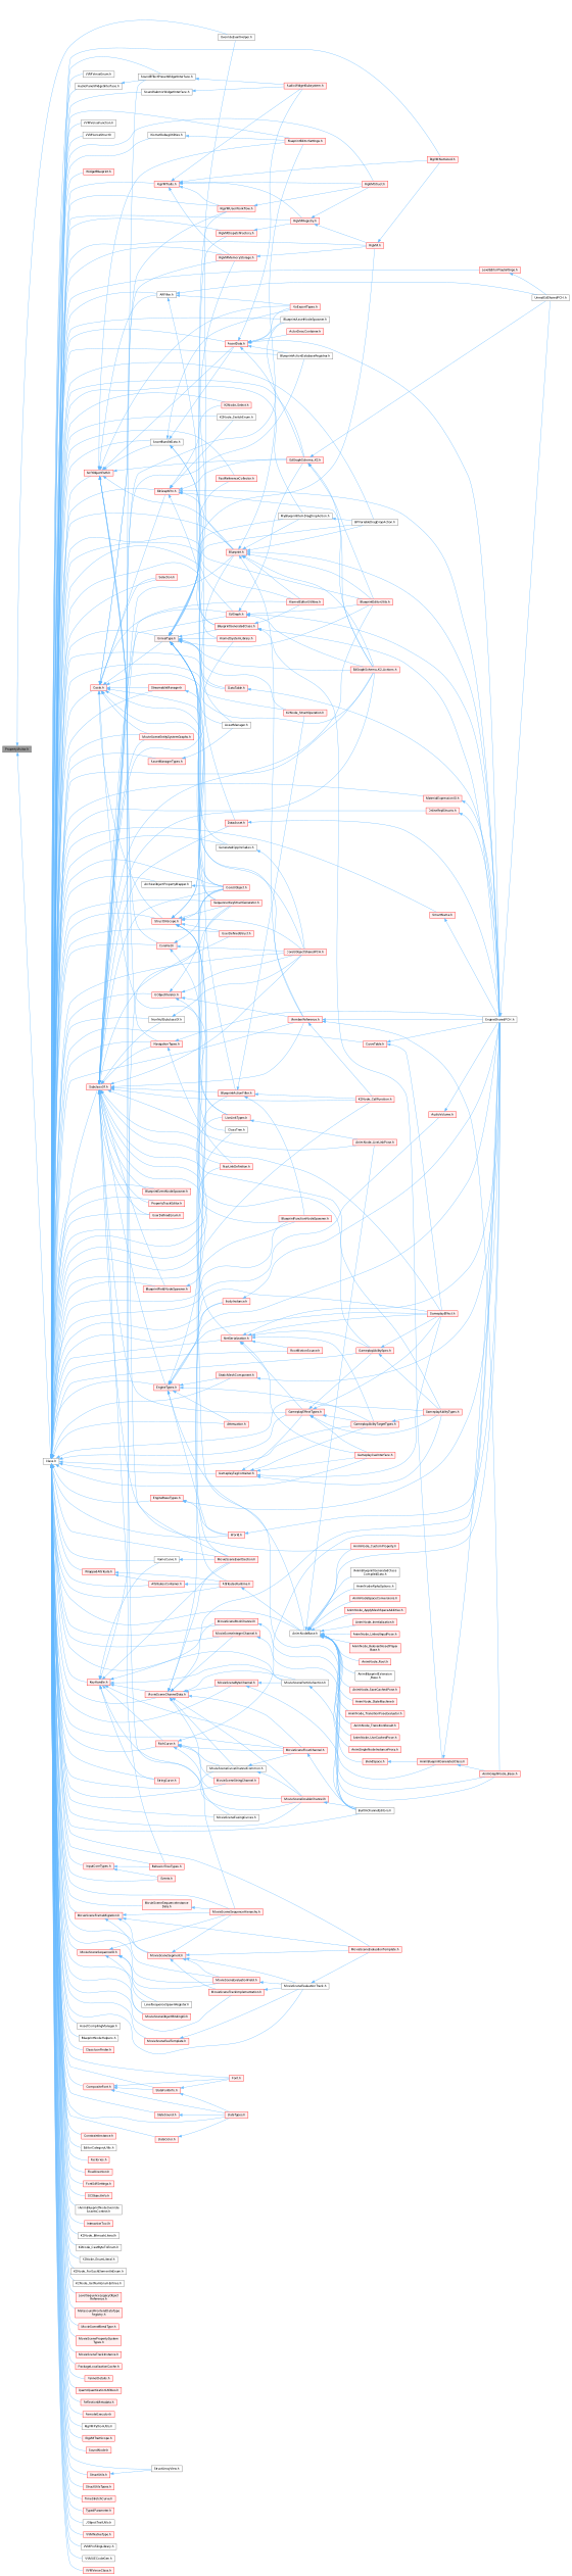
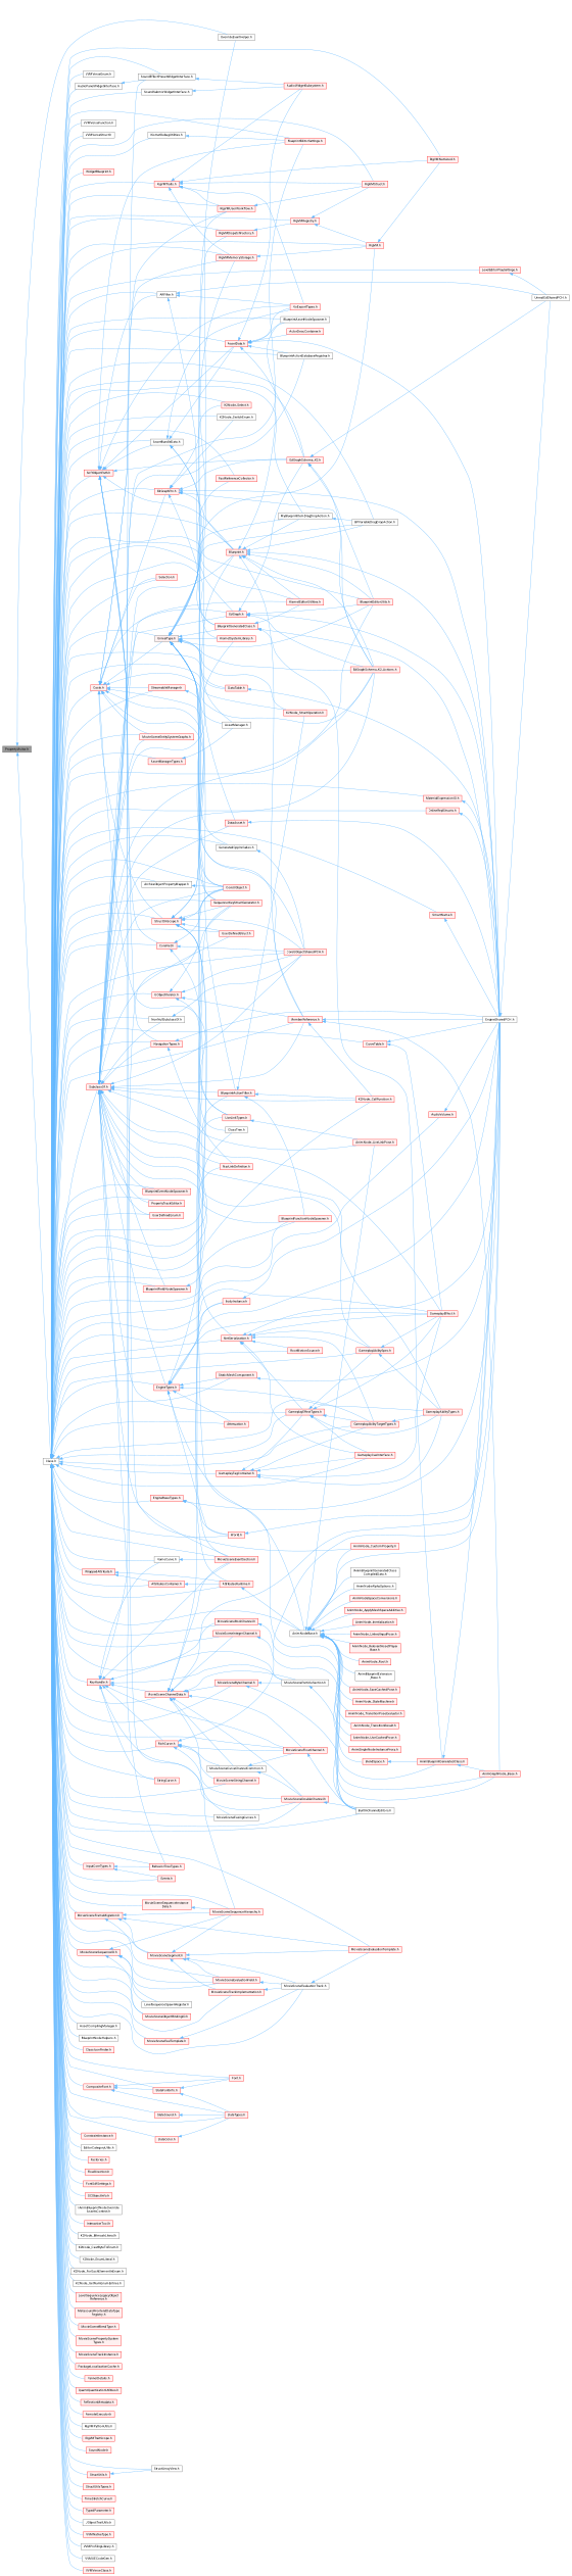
  digraph {
    fontname=Roboto
    rankdir=LR
    node [color=red fillcolor="#FFF0F0" fontname=Roboto fontsize=10 shape=box style=filled]
    edge [color=steelblue1 dir=back fontname=Roboto fontsize=10 labelfontname=Helvetica labelfontsize=10 style=solid]
    n1 [color=gray40 fillcolor=grey60 fontcolor=black height=0.2 label="PropertyVisitor.h" width=0.4]
    n2 [color=grey40 fillcolor=white height=0.2 label="Class.h" width=0.4]
    n3 [color=grey40 fillcolor=white height=0.2 label="OverrideEventHelper.h" width=0.4]
    n4 [color=grey40 fillcolor=white height=0.2 label="ARFilter.h" width=0.4]
    n5 [color=grey40 fillcolor=white height=0.2 label="AnimNodeBase.h" width=0.4]
    n6 [color=grey40 fillcolor=white height=0.2 label="ArchiveObjectPropertyMapper.h" width=0.4]
    n7 [height=0.2 label="CoreUObject.h" width=0.4]
    n8 [color=grey40 fillcolor=white height=0.2 label="AssetBundleData.h" width=0.4]
    n9 [height=0.2 label="AssetData.h" width=0.4]
    n10 [color=grey40 fillcolor=white height=0.2 label="BlueprintActionDatabaseRegistrar.h" width=0.4]
    n11 [color=grey40 fillcolor=white height=0.2 label="BlueprintAssetNodeSpawner.h" width=0.4]
    n12 [height=0.2 label="EdGraphSchema_K2.h" width=0.4]
    n13 [height=0.2 label="BlueprintEditorUtils.h" width=0.4]
    n14 [height=0.2 label="EdGraphSchema_K2_Actions.h" width=0.4]
    n15 [color=grey40 fillcolor=white height=0.2 label="AssetCompilingManager.h" width=0.4]
    n16 [height=0.2 label="AssetManagerTypes.h" width=0.4]
    n17 [height=0.2 label="Attenuation.h" width=0.4]
    n18 [height=0.2 label="AttributesContainer.h" width=0.4]
    n19 [height=0.2 label="AttributesRuntime.h" width=0.4]
    n20 [color=grey40 fillcolor=white height=0.2 label="AudioPanelWidgetInterface.h" width=0.4]
    n21 [color=grey40 fillcolor=white height=0.2 label="SoundEffectPresetWidgetInterface.h" width=0.4]
    n22 [height=0.2 label="AudioVolume.h" width=0.4]
    n23 [color=grey40 fillcolor=white height=0.2 label="BPVariableDragDropAction.h" width=0.4]
    n24 [height=0.2 label="BehaviorTreeTypes.h" width=0.4]
    n25 [height=0.2 label="Blueprint.h" width=0.4]
    n26 [height=0.2 label="BlueprintEditorSettings.h" width=0.4]
    n27 [height=0.2 label="KismetEditorUtilities.h" width=0.4]
    n28 [height=0.2 label="MemberReference.h" width=0.4]
    n29 [height=0.2 label="K2Node_CallFunction.h" width=0.4]
    n30 [color=grey40 fillcolor=white height=0.2 label="MyBlueprintItemDragDropAction.h" width=0.4]
    n31 [height=0.2 label="BlueprintActionFilter.h" width=0.4]
    n32 [height=0.2 label="BlueprintFunctionNodeSpawner.h" width=0.4]
    n33 [height=0.2 label="K2Node_StructOperation.h" width=0.4]
    n34 [height=0.2 label="BlueprintEventNodeSpawner.h" width=0.4]
    n35 [height=0.2 label="BlueprintFieldNodeSpawner.h" width=0.4]
    n36 [height=0.2 label="BlueprintGeneratedClass.h" width=0.4]
    n37 [color=grey40 fillcolor=white height=0.2 label="BlueprintNodeHelpers.h" width=0.4]
    n38 [height=0.2 label="BodyInstance.h" width=0.4]
    n39 [color=grey40 fillcolor=white height=0.2 label="BuiltInChannelEditors.h" width=0.4]
    n40 [height=0.2 label="Casts.h" width=0.4]
    n41 [height=0.2 label="CoreUObjectSharedPCH.h" width=0.4]
    n42 [height=0.2 label="EdGraph.h" width=0.4]
    n43 [height=0.2 label="EdGraphPin.h" width=0.4]
    n44 [height=0.2 label="K2Node_Select.h" width=0.4]
    n45 [color=grey40 fillcolor=white height=0.2 label="K2Node_SwitchEnum.h" width=0.4]
    n46 [height=0.2 label="LiveLinkTypes.h" width=0.4]
    n47 [height=0.2 label="MovieSceneEntitySystemGraphs.h" width=0.4]
    n48 [height=0.2 label="RigVMMemoryStorage.h" width=0.4]
    n49 [height=0.2 label="RigVM.h" width=0.4]
    n50 [height=0.2 label="RigVMNativized.h" width=0.4]
    n51 [height=0.2 label="RigVMUserWorkflow.h" width=0.4]
    n52 [height=0.2 label="RigVMStruct.h" width=0.4]
    n53 [height=0.2 label="Selection.h" width=0.4]
    n54 [height=0.2 label="SequencerKeyStructGenerator.h" width=0.4]
    n55 [height=0.2 label="StreamableManager.h" width=0.4]
    n56 [height=0.2 label="StructOnScope.h" width=0.4]
    n57 [height=0.2 label="MovieSceneEventSection.h" width=0.4]
    n58 [height=0.2 label="RigVMDispatchFactory.h" width=0.4]
    n59 [height=0.2 label="RigVMRegistry.h" width=0.4]
    n60 [height=0.2 label="UserDefinedStruct.h" width=0.4]
    n61 [color=grey40 height=0.2 label="UnrealType.h" width=0.4]
    n62 [height=0.2 label="DataTable.h" width=0.4]
    n63 [height=0.2 label="FastReferenceCollector.h" width=0.4]
    n64 [color=grey40 fillcolor=white height=0.2 label="GeneratedCppIncludes.h" width=0.4]
    n65 [height=0.2 label="ClassIconFinder.h" width=0.4]
    n66 [color=grey40 fillcolor=white height=0.2 label="ClassTree.h" width=0.4]
    n67 [height=0.2 label="CompositeFont.h" width=0.4]
    n68 [height=0.2 label="Font.h" width=0.4]
    n69 [height=0.2 label="SlateFontInfo.h" width=0.4]
    n70 [height=0.2 label="SlateTypes.h" width=0.4]
    n71 [height=0.2 label="ConstraintInstance.h" width=0.4]
    n72 [height=0.2 label="CoreNet.h" width=0.4]
    n73 [height=0.2 label="NetSerialization.h" width=0.4]
    n74 [height=0.2 label="GameplayAbilitySpec.h" width=0.4]
    n75 [height=0.2 label="GameplayAbilityTypes.h" width=0.4]
    n76 [height=0.2 label="GameplayEffect.h" width=0.4]
    n77 [height=0.2 label="GameplayAbilityTargetTypes.h" width=0.4]
    n78 [height=0.2 label="GameplayCueInterface.h" width=0.4]
    n79 [height=0.2 label="GameplayEffectTypes.h" width=0.4]
    n80 [height=0.2 label="RootMotionSource.h" width=0.4]
    n81 [height=0.2 label="CurveTable.h" width=0.4]
    n82 [color=grey40 fillcolor=white height=0.2 label="EditorCategoryUtils.h" width=0.4]
    n83 [height=0.2 label="EngineBaseTypes.h" width=0.4]
    n84 [height=0.2 label="World.h" width=0.4]
    n85 [height=0.2 label="EngineTypes.h" width=0.4]
    n86 [height=0.2 label="StaticMeshComponent.h" width=0.4]
    n87 [height=0.2 label="Events.h" width=0.4]
    n88 [height=0.2 label="Factories.h" width=0.4]
    n89 [height=0.2 label="FlowDirection.h" width=0.4]
    n90 [height=0.2 label="FontSdfSettings.h" width=0.4]
    n91 [height=0.2 label="GCObjectInfo.h" width=0.4]
    n92 [height=0.2 label="GameplayTagContainer.h" width=0.4]
    n93 [color=grey40 fillcolor=white height=0.2 label="IAnimBlueprintNodeOverride\lAssetsContext.h" width=0.4]
    n94 [height=0.2 label="InputCoreTypes.h" width=0.4]
    n95 [height=0.2 label="InteractiveTool.h" width=0.4]
    n96 [color=grey40 fillcolor=white height=0.2 label="K2Node_BitmaskLiteral.h" width=0.4]
    n97 [color=grey40 fillcolor=white height=0.2 label="K2Node_CastByteToEnum.h" width=0.4]
    n98 [color=grey40 fillcolor=white height=0.2 label="K2Node_EnumLiteral.h" width=0.4]
    n99 [color=grey40 fillcolor=white height=0.2 label="K2Node_ForEachElementInEnum.h" width=0.4]
    n100 [color=grey40 fillcolor=white height=0.2 label="K2Node_GetNumEnumEntries.h" width=0.4]
    n101 [height=0.2 label="KeyHandle.h" width=0.4]
    n102 [height=0.2 label="MovieSceneChannelData.h" width=0.4]
    n103 [height=0.2 label="MovieSceneBoolChannel.h" width=0.4]
    n104 [height=0.2 label="MovieSceneByteChannel.h" width=0.4]
    n105 [color=grey40 fillcolor=white height=0.2 label="MovieSceneParticleSection.h" width=0.4]
    n106 [color=grey40 fillcolor=white height=0.2 label="MovieSceneCurveChannelCommon.h" width=0.4]
    n107 [height=0.2 label="MovieSceneDoubleChannel.h" width=0.4]
    n108 [height=0.2 label="MovieSceneFloatChannel.h" width=0.4]
    n109 [height=0.2 label="MovieSceneIntegerChannel.h" width=0.4]
    n110 [height=0.2 label="MovieSceneStringChannel.h" width=0.4]
    n111 [color=grey40 fillcolor=white height=0.2 label="NameCurve.h" width=0.4]
    n112 [height=0.2 label="RichCurve.h" width=0.4]
    n113 [color=grey40 fillcolor=white height=0.2 label="MovieSceneEasingCurves.h" width=0.4]
    n114 [height=0.2 label="StringCurve.h" width=0.4]
    n115 [color=grey40 fillcolor=white height=0.2 label="KismetDebugUtilities.h" width=0.4]
    n116 [height=0.2 label="LevelEditorPlaySettings.h" width=0.4]
    n117 [height=0.2 label="LevelSequenceLegacyObject\lReference.h" width=0.4]
    n118 [color=grey40 fillcolor=white height=0.2 label="LevelSequenceSpawnRegister.h" width=0.4]
    n119 [height=0.2 label="MaterialExpressionIO.h" width=0.4]
    n120 [height=0.2 label="MetasoundFrontendDataType\lRegistry.h" width=0.4]
    n121 [height=0.2 label="MovieSceneBlendType.h" width=0.4]
    n122 [height=0.2 label="MovieSceneEvalTemplate.h" width=0.4]
    n123 [color=grey40 fillcolor=white height=0.2 label="MovieSceneEvaluationTrack.h" width=0.4]
    n124 [height=0.2 label="MovieSceneEvaluationTemplate.h" width=0.4]
    n125 [height=0.2 label="MovieSceneEvaluationField.h" width=0.4]
    n126 [height=0.2 label="MovieSceneFrameMigration.h" width=0.4]
    n127 [height=0.2 label="MovieSceneSegment.h" width=0.4]
    n128 [height=0.2 label="MovieSceneSequenceHierarchy.h" width=0.4]
    n129 [height=0.2 label="MovieSceneTrackImplementation.h" width=0.4]
    n130 [height=0.2 label="MovieSceneObjectBindingID.h" width=0.4]
    n131 [height=0.2 label="MovieScenePropertySystem\lTypes.h" width=0.4]
    n132 [height=0.2 label="MovieSceneSequenceID.h" width=0.4]
    n133 [height=0.2 label="MovieSceneSequenceInstance\lData.h" width=0.4]
    n134 [height=0.2 label="MovieSceneTrackInstance.h" width=0.4]
    n135 [height=0.2 label="NavLinkDefinition.h" width=0.4]
    n136 [height=0.2 label="NavigationTypes.h" width=0.4]
    n137 [color=grey40 fillcolor=white height=0.2 label="NonNullSubclassOf.h" width=0.4]
    n138 [height=0.2 label="OnlineReplStructs.h" width=0.4]
    n139 [height=0.2 label="PackageLocalizationCache.h" width=0.4]
    n140 [height=0.2 label="PannerDetails.h" width=0.4]
    n141 [height=0.2 label="PropertyTrackEditor.h" width=0.4]
    n142 [height=0.2 label="QuartzQuantizationUtilities.h" width=0.4]
    n143 [height=0.2 label="ReflectionMetadata.h" width=0.4]
    n144 [height=0.2 label="RemoteExecutor.h" width=0.4]
    n145 [color=grey40 fillcolor=white height=0.2 label="RigVMPythonUtils.h" width=0.4]
    n146 [height=0.2 label="RigVMTraitScope.h" width=0.4]
    n147 [height=0.2 label="RigVMTraits.h" width=0.4]
    n148 [height=0.2 label="SlateColor.h" width=0.4]
    n149 [height=0.2 label="SlateSound.h" width=0.4]
    n150 [height=0.2 label="SmartName.h" width=0.4]
    n151 [height=0.2 label="SoftObjectPath.h" width=0.4]
    n152 [height=0.2 label="SoundNode.h" width=0.4]
    n153 [color=grey40 fillcolor=white height=0.2 label="SoundSubmixWidgetInterface.h" width=0.4]
    n154 [color=grey40 fillcolor=white height=0.2 label="StructArrayView.h" width=0.4]
    n155 [height=0.2 label="StructUtils.h" width=0.4]
    n156 [height=0.2 label="StructUtilsTypes.h" width=0.4]
    n157 [height=0.2 label="SubclassOf.h" width=0.4]
    n158 [height=0.2 label="UserDefinedEnum.h" width=0.4]
    n159 [height=0.2 label="TimeStretchCurve.h" width=0.4]
    n160 [height=0.2 label="TypedParameter.h" width=0.4]
    n161 [height=0.2 label="UObjectIterator.h" width=0.4]
    n162 [color=grey40 fillcolor=white height=0.2 label="UObjectTestUtils.h" width=0.4]
    n163 [height=0.2 label="VVMNativeType.h" width=0.4]
    n164 [color=grey40 fillcolor=white height=0.2 label="VVMProfilingLibrary.h" width=0.4]
    n165 [color=grey40 fillcolor=white height=0.2 label="VVMUECodeGen.h" width=0.4]
    n166 [height=0.2 label="VVMVerseClass.h" width=0.4]
    n167 [color=grey40 fillcolor=white height=0.2 label="VVMVerseEnum.h" width=0.4]
    n168 [color=grey40 fillcolor=white height=0.2 label="VVMVerseFunction.h" width=0.4]
    n169 [color=grey40 fillcolor=white height=0.2 label="VVMVerseStruct.h" width=0.4]
    n170 [height=0.2 label="WidgetBlueprint.h" width=0.4]
    n171 [height=0.2 label="WrappedAttribute.h" width=0.4]
    n172 [height=0.2 label="KismetSystemLibrary.h" width=0.4]
    n173 [height=0.2 label="NoExportTypes.h" width=0.4]
    n174 [color=grey40 fillcolor=white height=0.2 label="UnrealEdSharedPCH.h" width=0.4]
    n175 [color=grey40 fillcolor=white height=0.2 label="AnimBlueprintExtension\l_Base.h" width=0.4]
    n176 [height=0.2 label="AnimBlueprintGeneratedClass.h" width=0.4]
    n177 [height=0.2 label="AnimGraphNode_Base.h" width=0.4]
    n178 [color=grey40 fillcolor=white height=0.2 label="EngineSharedPCH.h" width=0.4]
    n179 [color=grey40 fillcolor=white height=0.2 label="AnimNodeAlphaOptions.h" width=0.4]
    n180 [height=0.2 label="AnimNodeSpaceConversions.h" width=0.4]
    n181 [height=0.2 label="AnimNode_ApplyMeshSpaceAdditive.h" width=0.4]
    n182 [height=0.2 label="AnimNode_CustomProperty.h" width=0.4]
    n183 [height=0.2 label="AnimNode_Inertialization.h" width=0.4]
    n184 [height=0.2 label="AnimNode_LinkedInputPose.h" width=0.4]
    n185 [height=0.2 label="AnimNode_LiveLinkPose.h" width=0.4]
    n186 [height=0.2 label="AnimNode_RelevantAssetPlayer\lBase.h" width=0.4]
    n187 [height=0.2 label="AnimNode_Root.h" width=0.4]
    n188 [height=0.2 label="AnimNode_SaveCachedPose.h" width=0.4]
    n189 [height=0.2 label="AnimNode_StateMachine.h" width=0.4]
    n190 [height=0.2 label="AnimNode_TransitionPoseEvaluator.h" width=0.4]
    n191 [height=0.2 label="AnimNode_TransitionResult.h" width=0.4]
    n192 [height=0.2 label="AnimNode_UseCachedPose.h" width=0.4]
    n193 [height=0.2 label="AnimSingleNodeInstanceProxy.h" width=0.4]
    n194 [height=0.2 label="BlendSpace.h" width=0.4]
    n195 [color=grey40 fillcolor=white height=0.2 label="IAnimBlueprintGeneratedClass\lCompiledData.h" width=0.4]
    n196 [color=grey40 fillcolor=white height=0.2 label="AssetManager.h" width=0.4]
    n197 [height=0.2 label="DataAsset.h" width=0.4]
    n198 [height=0.2 label="AudioWidgetSubsystem.h" width=0.4]
    n199 [height=0.2 label="ActorDescContainer.h" width=0.4]
    n1 -> n2
    n1 -> n3
    n2 -> n4
    n2 -> n5
    n2 -> n6
    n2 -> n7
    n2 -> n8
    n2 -> n9
    n2 -> n10
    n2 -> n11
    n2 -> n12
    n2 -> n13
    n2 -> n14
    n2 -> n15
    n2 -> n16
    n2 -> n17
    n2 -> n18
    n2 -> n19
    n2 -> n20
    n2 -> n21
    n2 -> n22
    n2 -> n23
    n2 -> n24
    n2 -> n25
    n2 -> n26
    n2 -> n27
    n2 -> n28
    n2 -> n29
    n2 -> n30
    n2 -> n31
    n2 -> n32
    n2 -> n33
    n2 -> n34
    n2 -> n35
    n2 -> n36
    n2 -> n37
    n2 -> n38
    n2 -> n39
    n2 -> n40
    n2 -> n41
    n2 -> n42
    n2 -> n43
    n2 -> n44
    n2 -> n45
    n2 -> n46
    n2 -> n47
    n2 -> n48
    n2 -> n49
    n2 -> n50
    n2 -> n51
    n2 -> n52
    n2 -> n53
    n2 -> n54
    n2 -> n55
    n2 -> n56
    n2 -> n57
    n2 -> n58
    n2 -> n59
    n2 -> n60
    n2 -> n61
    n2 -> n62
    n2 -> n63
    n2 -> n64
    n2 -> n65
    n2 -> n66
    n2 -> n67
    n2 -> n68
    n2 -> n69
    n2 -> n70
    n2 -> n71
    n2 -> n72
    n2 -> n73
    n2 -> n74
    n2 -> n75
    n2 -> n76
    n2 -> n77
    n2 -> n78
    n2 -> n79
    n2 -> n80
    n2 -> n81
    n2 -> n82
    n2 -> n83
    n2 -> n84
    n2 -> n85
    n2 -> n86
    n2 -> n87
    n2 -> n88
    n2 -> n89
    n2 -> n90
    n2 -> n91
    n2 -> n92
    n2 -> n93
    n2 -> n94
    n2 -> n95
    n2 -> n96
    n2 -> n97
    n2 -> n98
    n2 -> n99
    n2 -> n100
    n2 -> n101
    n2 -> n102
    n2 -> n103
    n2 -> n104
    n2 -> n105
-   n2 -> n106
    n2 -> n107
    n2 -> n108
    n2 -> n109
    n2 -> n110
    n2 -> n111
    n2 -> n112
    n2 -> n113
    n2 -> n114
    n2 -> n115
    n2 -> n116
    n2 -> n117
    n2 -> n118
    n2 -> n119
    n2 -> n120
    n2 -> n121
    n2 -> n122
    n2 -> n123
    n2 -> n124
    n2 -> n125
    n2 -> n126
    n2 -> n127
    n2 -> n128
    n2 -> n129
    n2 -> n130
    n2 -> n131
    n2 -> n132
    n2 -> n133
    n2 -> n134
    n2 -> n135
    n2 -> n136
    n2 -> n137
    n2 -> n138
    n2 -> n139
    n2 -> n140
    n2 -> n141
    n2 -> n142
    n2 -> n143
    n2 -> n144
    n2 -> n145
    n2 -> n146
    n2 -> n147
    n2 -> n148
    n2 -> n149
    n2 -> n150
    n2 -> n151
    n2 -> n152
    n2 -> n153
    n2 -> n154
    n2 -> n155
    n2 -> n156
    n2 -> n157
    n2 -> n158
    n2 -> n159
    n2 -> n160
    n2 -> n161
    n2 -> n162
    n2 -> n163
    n2 -> n164
    n2 -> n165
    n2 -> n166
    n2 -> n167
    n2 -> n168
    n2 -> n169
    n2 -> n170
    n2 -> n171
    n4 -> n172
    n4 -> n173
    n4 -> n174
    n5 -> n175
    n5 -> n176
    n5 -> n177
    n5 -> n178
    n5 -> n179
    n5 -> n180
    n5 -> n181
    n5 -> n182
    n5 -> n183
    n5 -> n184
    n5 -> n185
    n5 -> n186
    n5 -> n187
    n5 -> n188
    n5 -> n189
    n5 -> n190
    n5 -> n191
    n5 -> n192
    n5 -> n193
    n5 -> n194
    n5 -> n195
    n6 -> n7
    n8 -> n9
    n8 -> n173
    n8 -> n196
    n8 -> n197
    n9 -> n10
    n9 -> n11
    n9 -> n12
    n9 -> n173
    n9 -> n178
    n9 -> n198
    n9 -> n199
    n12 -> n13
    n12 -> n14
    n12 -> n174
    n16 -> n196
    n18 -> n19
    n19 -> n5
    n20 -> n21
    n21 -> n198
    n22 -> n178
    n25 -> n13
    n25 -> n14
    n25 -> n23
    n25 -> n26
    n25 -> n27
    n25 -> n28
    n25 -> n30
    n25 -> n178
    n28 -> n29
    n28 -> n177
    n28 -> n178
    n30 -> n23
    n31 -> n29
    n31 -> n32
    n31 -> n33
    n35 -> n32
    n36 -> n27
    n36 -> n176
    n36 -> n178
    n38 -> n178
    n40 -> n7
    n40 -> n14
    n40 -> n41
    n40 -> n42
    n40 -> n43
    n40 -> n46
    n40 -> n47
    n40 -> n48
    n40 -> n51
    n40 -> n53
    n40 -> n54
    n40 -> n55
    n40 -> n56
    n40 -> n61
    n42 -> n12
    n42 -> n13
    n42 -> n14
    n42 -> n178
    n43 -> n12
    n43 -> n14
    n43 -> n25
    n43 -> n36
    n43 -> n44
    n43 -> n45
    n43 -> n178
    n46 -> n185
    n48 -> n49
    n49 -> n50
    n51 -> n52
    n55 -> n196
    n56 -> n7
    n56 -> n19
    n56 -> n41
    n56 -> n46
    n56 -> n51
    n56 -> n54
    n56 -> n57
    n56 -> n58
    n56 -> n60
    n58 -> n59
    n59 -> n49
    n59 -> n52
    n61 -> n3
    n61 -> n7
    n61 -> n13
    n61 -> n14
    n61 -> n23
    n61 -> n28
    n61 -> n30
    n61 -> n31
    n61 -> n33
    n61 -> n36
    n61 -> n48
    n61 -> n49
    n61 -> n54
    n61 -> n62
    n61 -> n63
    n61 -> n64
    n61 -> n172
    n61 -> n177
    n62 -> n178
    n64 -> n41
    n67 -> n68
    n67 -> n69
    n67 -> n70
    n69 -> n68
    n69 -> n70
    n72 -> n7
    n72 -> n41
    n72 -> n73
    n73 -> n74
    n73 -> n76
    n73 -> n77
    n73 -> n78
    n73 -> n79
    n73 -> n80
    n73 -> n178
    n74 -> n75
    n74 -> n76
    n77 -> n75
    n79 -> n74
    n79 -> n75
    n79 -> n76
    n79 -> n77
    n79 -> n78
    n81 -> n76
    n81 -> n178
    n83 -> n84
    n83 -> n178
    n84 -> n178
    n85 -> n5
    n85 -> n17
    n85 -> n25
    n85 -> n38
    n85 -> n76
    n85 -> n77
    n85 -> n84
    n85 -> n86
    n85 -> n178
    n86 -> n178
    n92 -> n75
    n92 -> n76
    n92 -> n77
    n92 -> n78
    n92 -> n79
    n94 -> n24
    n94 -> n87
    n101 -> n54
    n101 -> n57
    n101 -> n102
    n101 -> n105
    n101 -> n107
    n101 -> n108
    n101 -> n111
    n101 -> n112
    n101 -> n114
    n101 -> n178
    n102 -> n54
    n102 -> n57
    n102 -> n103
    n102 -> n104
    n102 -> n105
    n102 -> n106
    n102 -> n107
    n102 -> n108
    n102 -> n109
    n102 -> n110
    n103 -> n39
    n104 -> n39
    n104 -> n105
    n105 -> n39
    n106 -> n107
    n106 -> n108
    n107 -> n39
    n108 -> n39
    n109 -> n39
    n111 -> n57
    n112 -> n106
    n112 -> n107
    n112 -> n108
    n112 -> n113
    n112 -> n178
    n115 -> n26
    n116 -> n174
    n119 -> n178
    n122 -> n123
    n123 -> n124
    n125 -> n123
    n126 -> n124
    n126 -> n125
    n126 -> n127
    n126 -> n128
    n127 -> n123
    n127 -> n124
    n127 -> n125
    n127 -> n128
    n127 -> n129
    n129 -> n123
    n132 -> n118
    n132 -> n125
    n132 -> n128
    n132 -> n130
    n133 -> n128
    n136 -> n135
    n136 -> n178
    n137 -> n41
    n138 -> n178
    n147 -> n48
    n147 -> n50
    n147 -> n51
    n147 -> n52
-   n147 -> n59
+   n147 -> n173
    n147 -> n198
    n148 -> n70
    n149 -> n70
    n150 -> n178
    n151 -> n4
    n151 -> n8
    n151 -> n9
    n151 -> n12
    n151 -> n25
    n151 -> n26
    n151 -> n57
    n151 -> n72
    n151 -> n128
    n151 -> n136
    n151 -> n173
    n153 -> n198
    n155 -> n154
    n157 -> n7
    n157 -> n10
    n157 -> n11
    n157 -> n13
    n157 -> n14
    n157 -> n21
    n157 -> n24
    n157 -> n25
    n157 -> n27
    n157 -> n28
    n157 -> n29
    n157 -> n31
    n157 -> n32
    n157 -> n34
    n157 -> n35
    n157 -> n41
    n157 -> n42
    n157 -> n47
    n157 -> n60
    n157 -> n74
    n157 -> n75
    n157 -> n76
    n157 -> n79
    n157 -> n85
    n157 -> n135
    n157 -> n136
    n157 -> n137
    n157 -> n141
    n157 -> n158
    n157 -> n172
    n157 -> n182
    n157 -> n185
    n157 -> n197
    n161 -> n7
    n161 -> n28
    n161 -> n41
    n161 -> n66
    n171 -> n18
    n171 -> n19
    n176 -> n177
    n176 -> n178
    n178 -> n174
    n194 -> n176
    n197 -> n178
  }
